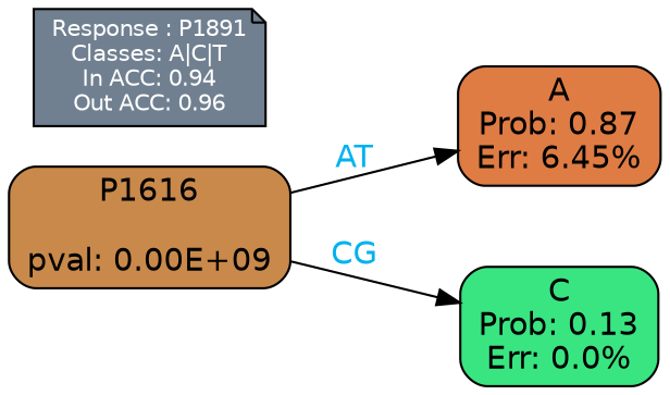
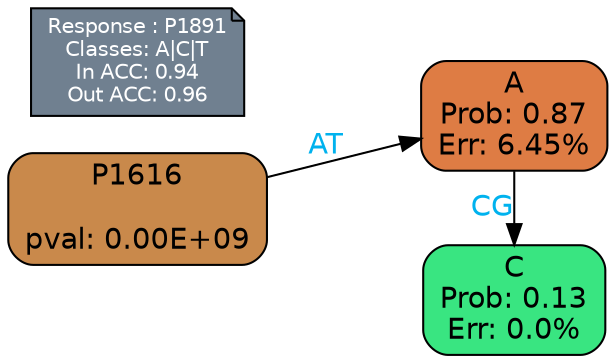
  digraph {
    rankdir=LR
    ranksep=equally
    splines=polylines
    node [color=black fontname=helvetica shape=box style="filled, rounded"]
    edge [fontcolor=deepskyblue2 fontname=helvetica]
    n1 [fillcolor="#de7c44" label="A\nProb: 0.87\nErr: 6.45%"]
    n2 [fillcolor="#39e581" label="C\nProb: 0.13\nErr: 0.0%"]
    n3 [align=left fillcolor=slategray fontcolor=white fontsize=10 label="Response : P1891\nClasses: A|C|T\nIn ACC: 0.94\nOut ACC: 0.96\n" shape=note style=filled]
    n4 [fillcolor="#c9894b" label="P1616\n\npval: 0.00E+09"]
    subgraph sub_1 {
      rank=same
      n1
      n2
    }
    subgraph sub_2 {
      rank=same
      n3
      n4
    }
    n4 -> n1 [label=AT]
-   n4 -> n2 [label=CG]
+   n1 -> n2 [label=CG]
  }
